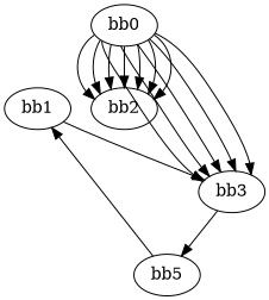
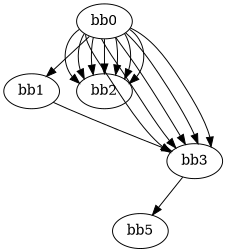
  digraph {
    n1 [label="bb0\l"]
    n2 [label="bb1\l"]
    n3 [label="bb2\l"]
    n4 [label="bb3\l"]
    n5 [label="bb5\l"]
-   n5 -> n2
+   n1 -> n2
    n1 -> n3
    n1 -> n3
    n1 -> n3
    n1 -> n3
    n1 -> n3
    n1 -> n3
    n1 -> n3
    n1 -> n4
    n1 -> n4
    n1 -> n4
    n1 -> n4
    n1 -> n4
    n2 -> n4
    n4 -> n5
  }
